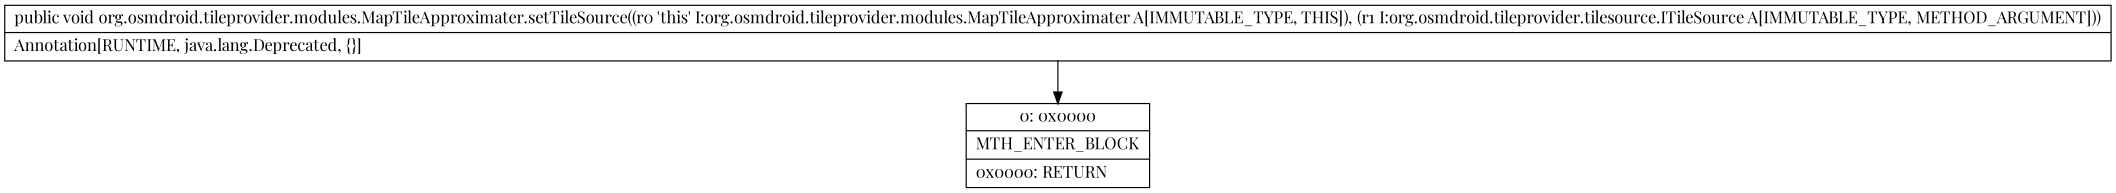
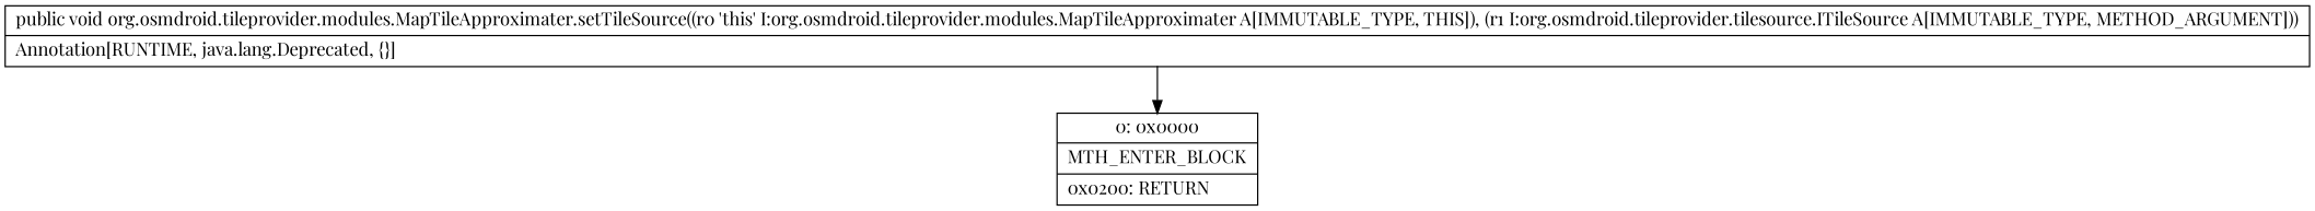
  digraph {
    fontname="Playfair Display"
    node [shape=record fontname="Playfair Display"]
-   n1 [label="{0\:\ 0x0000|MTH_ENTER_BLOCK\l|0x0000: RETURN   \l}"]
+   n1 [label="{0\:\ 0x0000|MTH_ENTER_BLOCK\l|0x0200: RETURN   \l}"]
    n2 [label="{public void org.osmdroid.tileprovider.modules.MapTileApproximater.setTileSource((r0 'this' I:org.osmdroid.tileprovider.modules.MapTileApproximater A[IMMUTABLE_TYPE, THIS]), (r1 I:org.osmdroid.tileprovider.tilesource.ITileSource A[IMMUTABLE_TYPE, METHOD_ARGUMENT]))  | Annotation[RUNTIME, java.lang.Deprecated, \{\}]\l}"]
    n2 -> n1 [fontname="Playfair Display"]
  }
